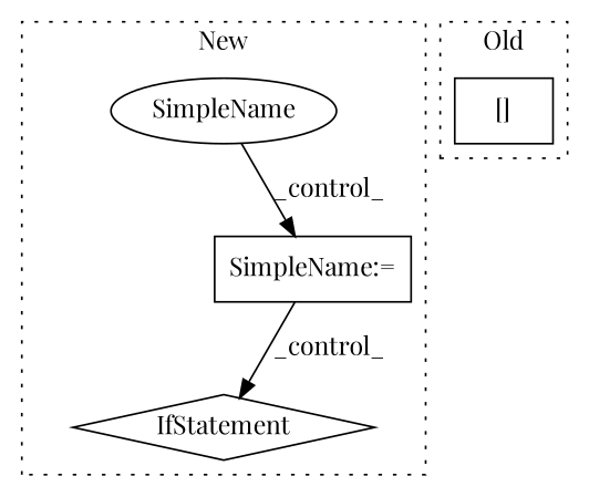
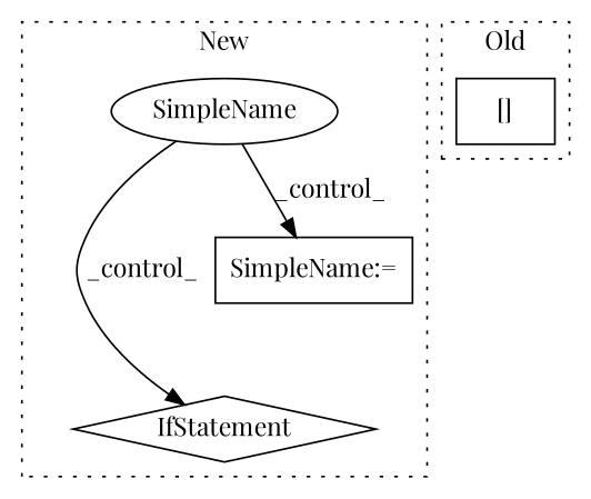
  digraph {
    fontname="Playfair Display"
    node [fontname="Playfair Display" shape=box]
    edge [fontname="Playfair Display"]
    n1 [a=25 l=3 label=IfStatement s=5012 shape=diamond]
    n2 [a=42 label=SimpleName shape=ellipse]
    n3 [a=7 l=1 label="SimpleName:=" s=5097]
    n4 [a=2 l="8,1" label="[]" s="4276,4285"]
    subgraph cluster_1 {
      label=New
      style=dotted
      n1
      n2
      n3
    }
    subgraph cluster_2 {
      label=Old
      style=dotted
      n4
    }
-   n3 -> n1 [label=_control_]
+   n2 -> n1 [label=_control_]
    n2 -> n3 [label=_control_]
  }
